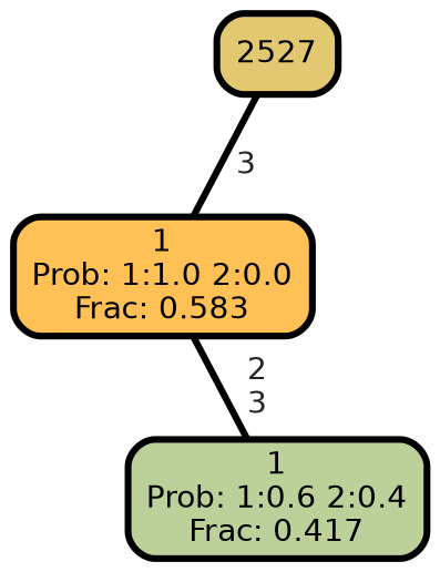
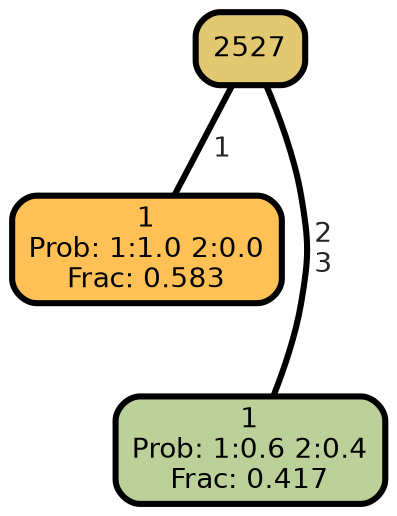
  graph {
    ranksep="0 equally"
    splines=straight
    node [color=black fontcolor=black fontname=helvetica penwidth=3 shape=box style="filled, rounded"]
    edge [color=black fontcolor=grey14 fontname=helvetica fontweight=bold penwidth=3]
    n1 [fillcolor="#ffc155" label="1\nProb: 1:1.0 2:0.0\nFrac: 0.583"]
    n2 [fillcolor="#e2c871" label=2527]
    n3 [fillcolor="#bbd199" label="1\nProb: 1:0.6 2:0.4\nFrac: 0.417"]
    subgraph sub_1 {
      rank=same
    }
-   n2 -- n1 [label=" 3"]
-   n1 -- n3 [label=" 2\n 3"]
+   n2 -- n1 [label=" 1"]
+   n2 -- n3 [label=" 2\n 3"]
  }
